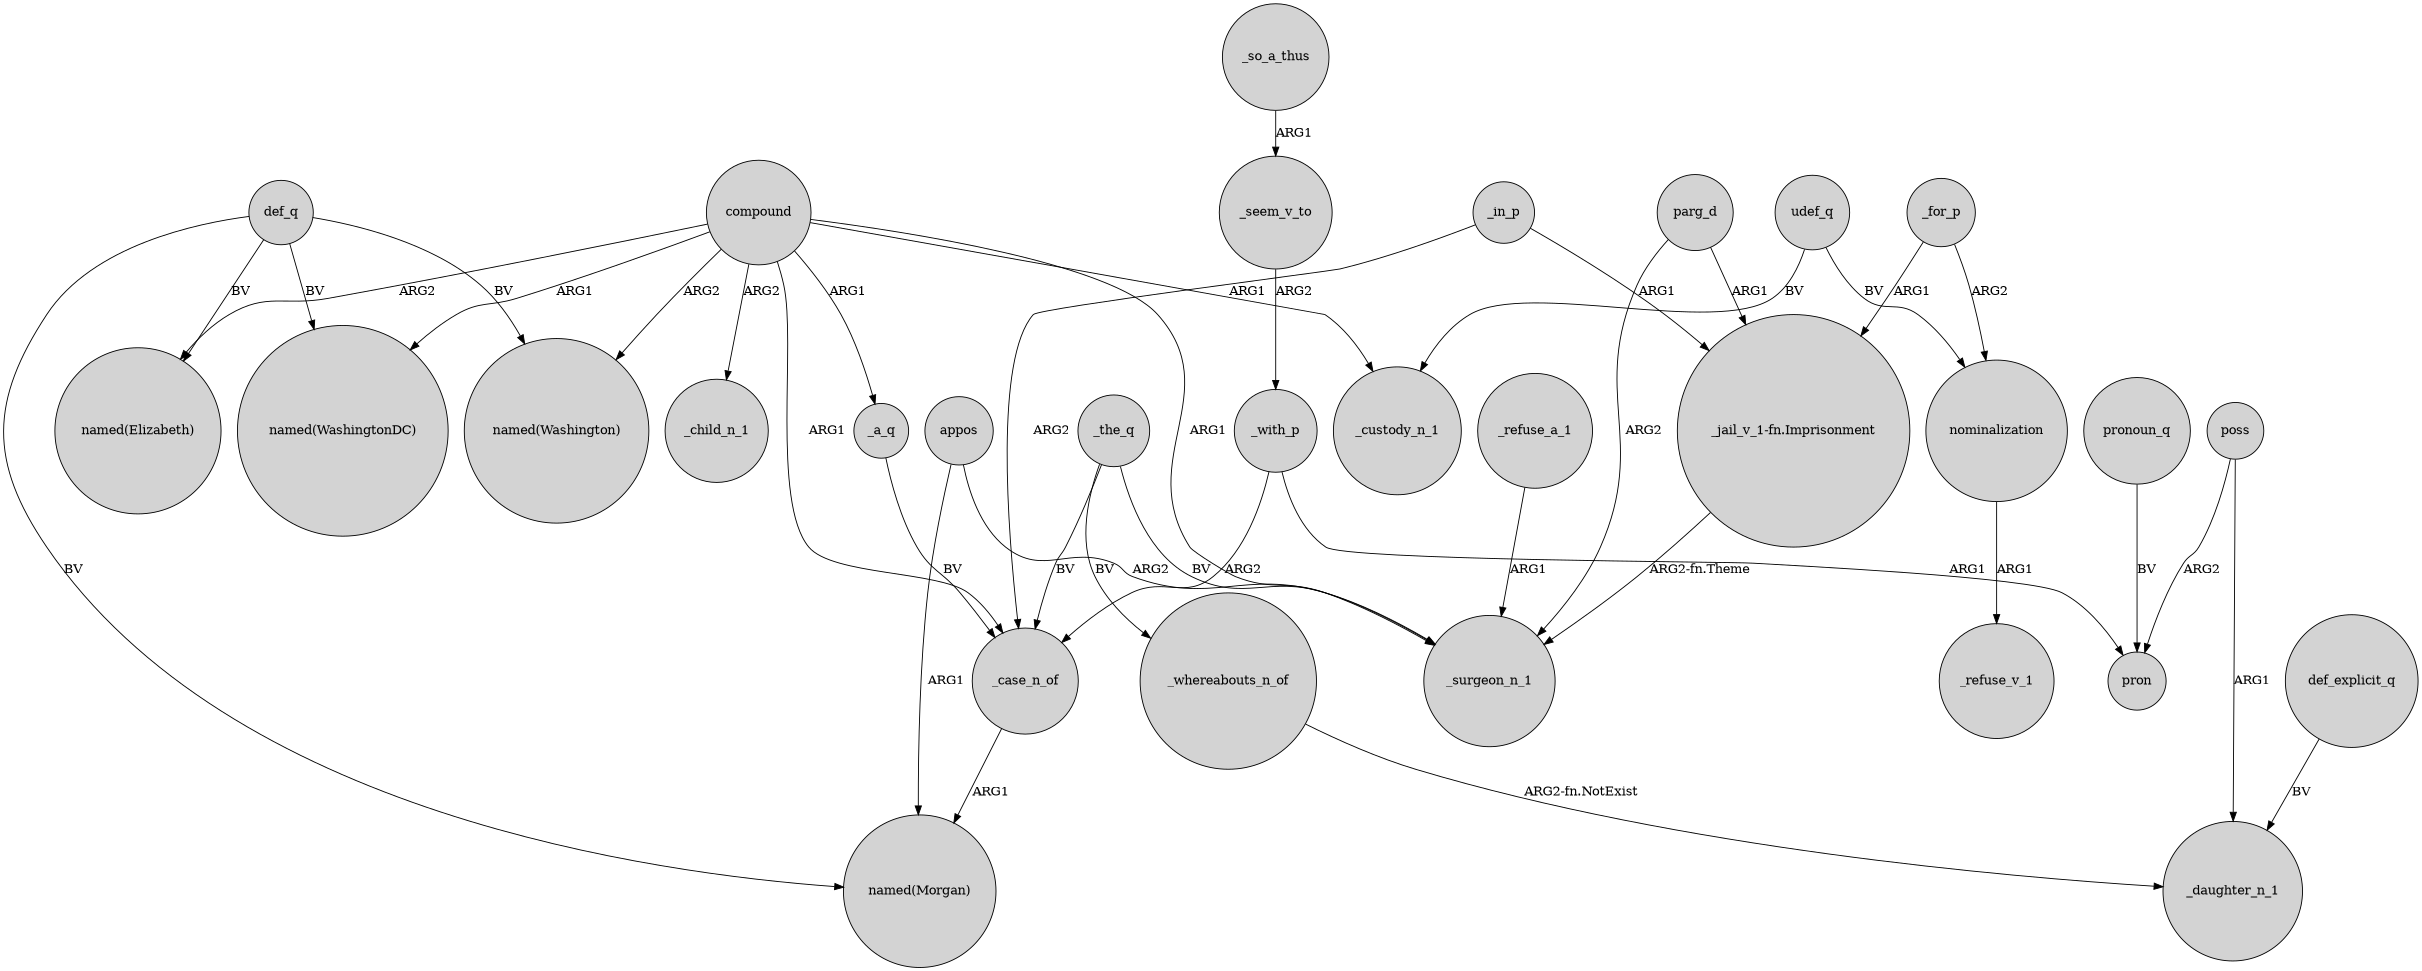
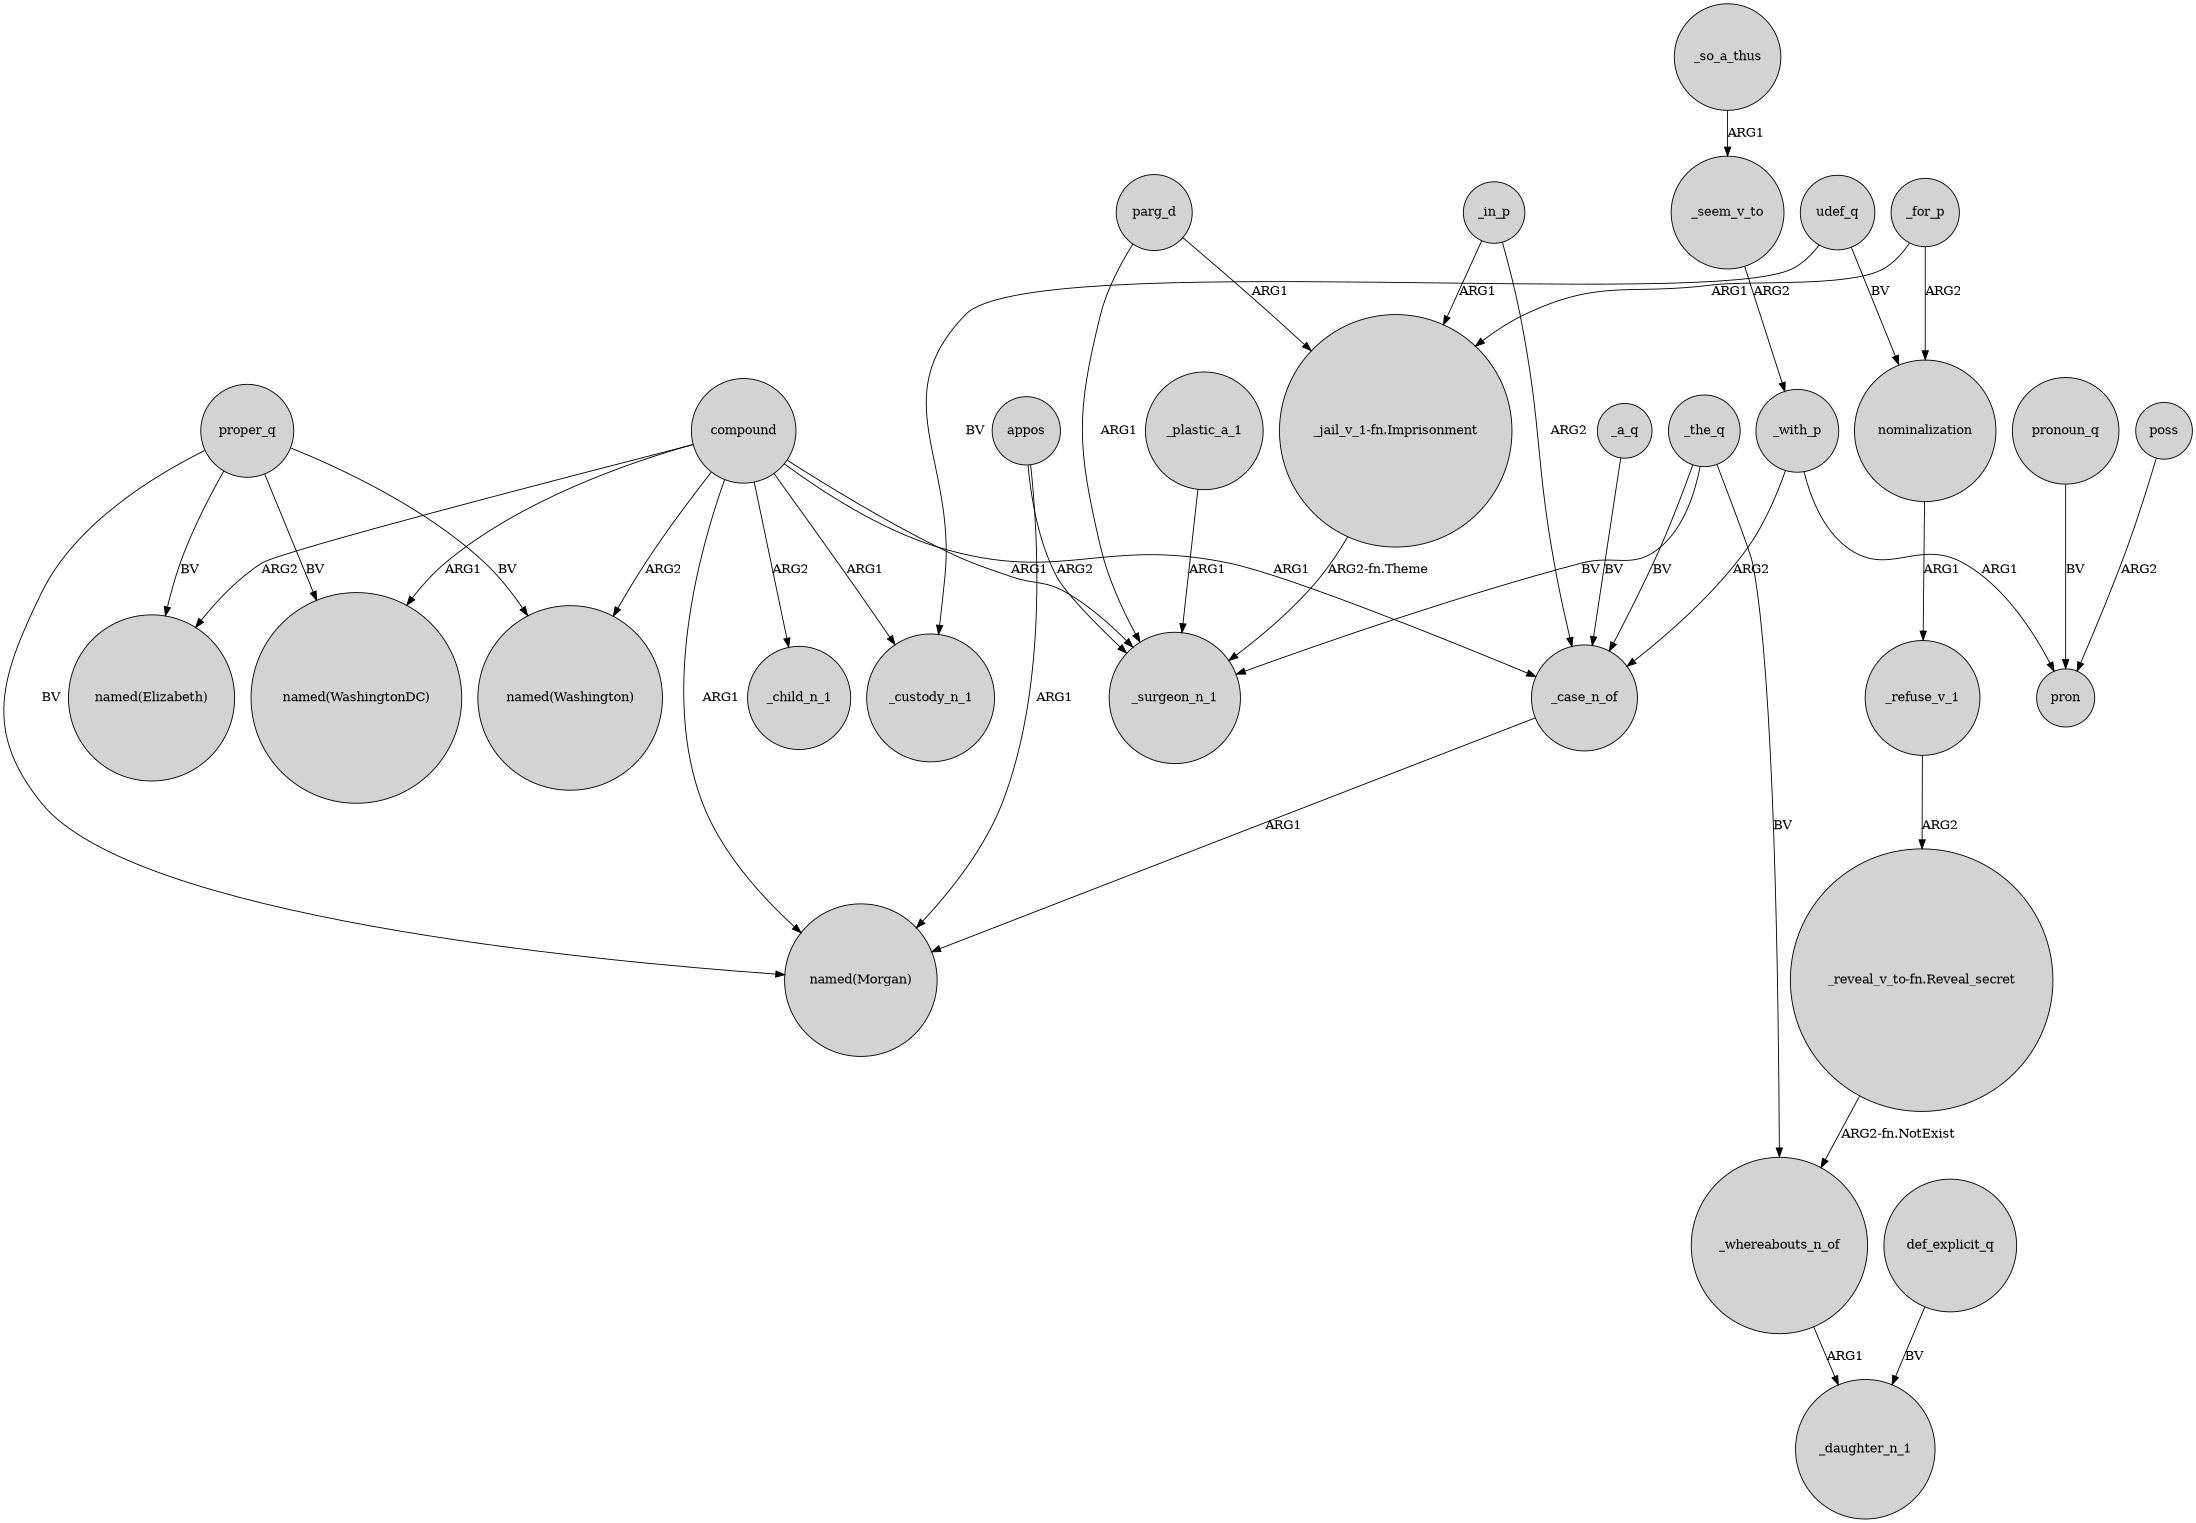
  digraph {
    node [shape=circle style=filled]
    appos
    "named(Morgan)"
    _surgeon_n_1
    udef_q
    nominalization
    _custody_n_1
    _refuse_v_1
    poss
    pron
    _daughter_n_1
-   proper_q [label=def_q]
+   proper_q
    "named(Elizabeth)"
    "named(WashingtonDC)"
    "named(Washington)"
+   "_reveal_v_to-fn.Reveal_secret"
    _whereabouts_n_of
    _the_q
    _case_n_of
    _a_q
-   _plastic_a_1 [label=_refuse_a_1]
+   _plastic_a_1
    parg_d
    "_jail_v_1-fn.Imprisonment"
    compound
    _child_n_1
    _for_p
    _with_p
    pronoun_q
    _in_p
    _so_a_thus
    _seem_v_to
    def_explicit_q
    appos -> "named(Morgan)" [label=ARG1]
    appos -> _surgeon_n_1 [label=ARG2]
    udef_q -> nominalization [label=BV]
    udef_q -> _custody_n_1 [label=BV]
    nominalization -> _refuse_v_1 [label=ARG1]
+   _refuse_v_1 -> "_reveal_v_to-fn.Reveal_secret" [label=ARG2]
    poss -> pron [label=ARG2]
-   poss -> _daughter_n_1 [label=ARG1]
    proper_q -> "named(Morgan)" [label=BV]
    proper_q -> "named(Elizabeth)" [label=BV]
    proper_q -> "named(WashingtonDC)" [label=BV]
    proper_q -> "named(Washington)" [label=BV]
-   _whereabouts_n_of -> _daughter_n_1 [label="ARG2-fn.NotExist"]
+   "_reveal_v_to-fn.Reveal_secret" -> _whereabouts_n_of [label="ARG2-fn.NotExist"]
+   _whereabouts_n_of -> _daughter_n_1 [label=ARG1]
    _the_q -> _surgeon_n_1 [label=BV]
    _the_q -> _whereabouts_n_of [label=BV]
    _the_q -> _case_n_of [label=BV]
    _case_n_of -> "named(Morgan)" [label=ARG1]
    _a_q -> _case_n_of [label=BV]
    _plastic_a_1 -> _surgeon_n_1 [label=ARG1]
-   parg_d -> _surgeon_n_1 [label=ARG2]
+   parg_d -> _surgeon_n_1 [label=ARG1]
    parg_d -> "_jail_v_1-fn.Imprisonment" [label=ARG1]
    "_jail_v_1-fn.Imprisonment" -> _surgeon_n_1 [label="ARG2-fn.Theme"]
-   compound -> _a_q [label=ARG1]
+   compound -> "named(Morgan)" [label=ARG1]
    compound -> _surgeon_n_1 [label=ARG1]
    compound -> _custody_n_1 [label=ARG1]
    compound -> "named(Elizabeth)" [label=ARG2]
    compound -> "named(WashingtonDC)" [label=ARG1]
    compound -> "named(Washington)" [label=ARG2]
    compound -> _case_n_of [label=ARG1]
    compound -> _child_n_1 [label=ARG2]
    _for_p -> nominalization [label=ARG2]
    _for_p -> "_jail_v_1-fn.Imprisonment" [label=ARG1]
    _with_p -> pron [label=ARG1]
    _with_p -> _case_n_of [label=ARG2]
    pronoun_q -> pron [label=BV]
    _in_p -> _case_n_of [label=ARG2]
    _in_p -> "_jail_v_1-fn.Imprisonment" [label=ARG1]
    _so_a_thus -> _seem_v_to [label=ARG1]
    _seem_v_to -> _with_p [label=ARG2]
    def_explicit_q -> _daughter_n_1 [label=BV]
  }
